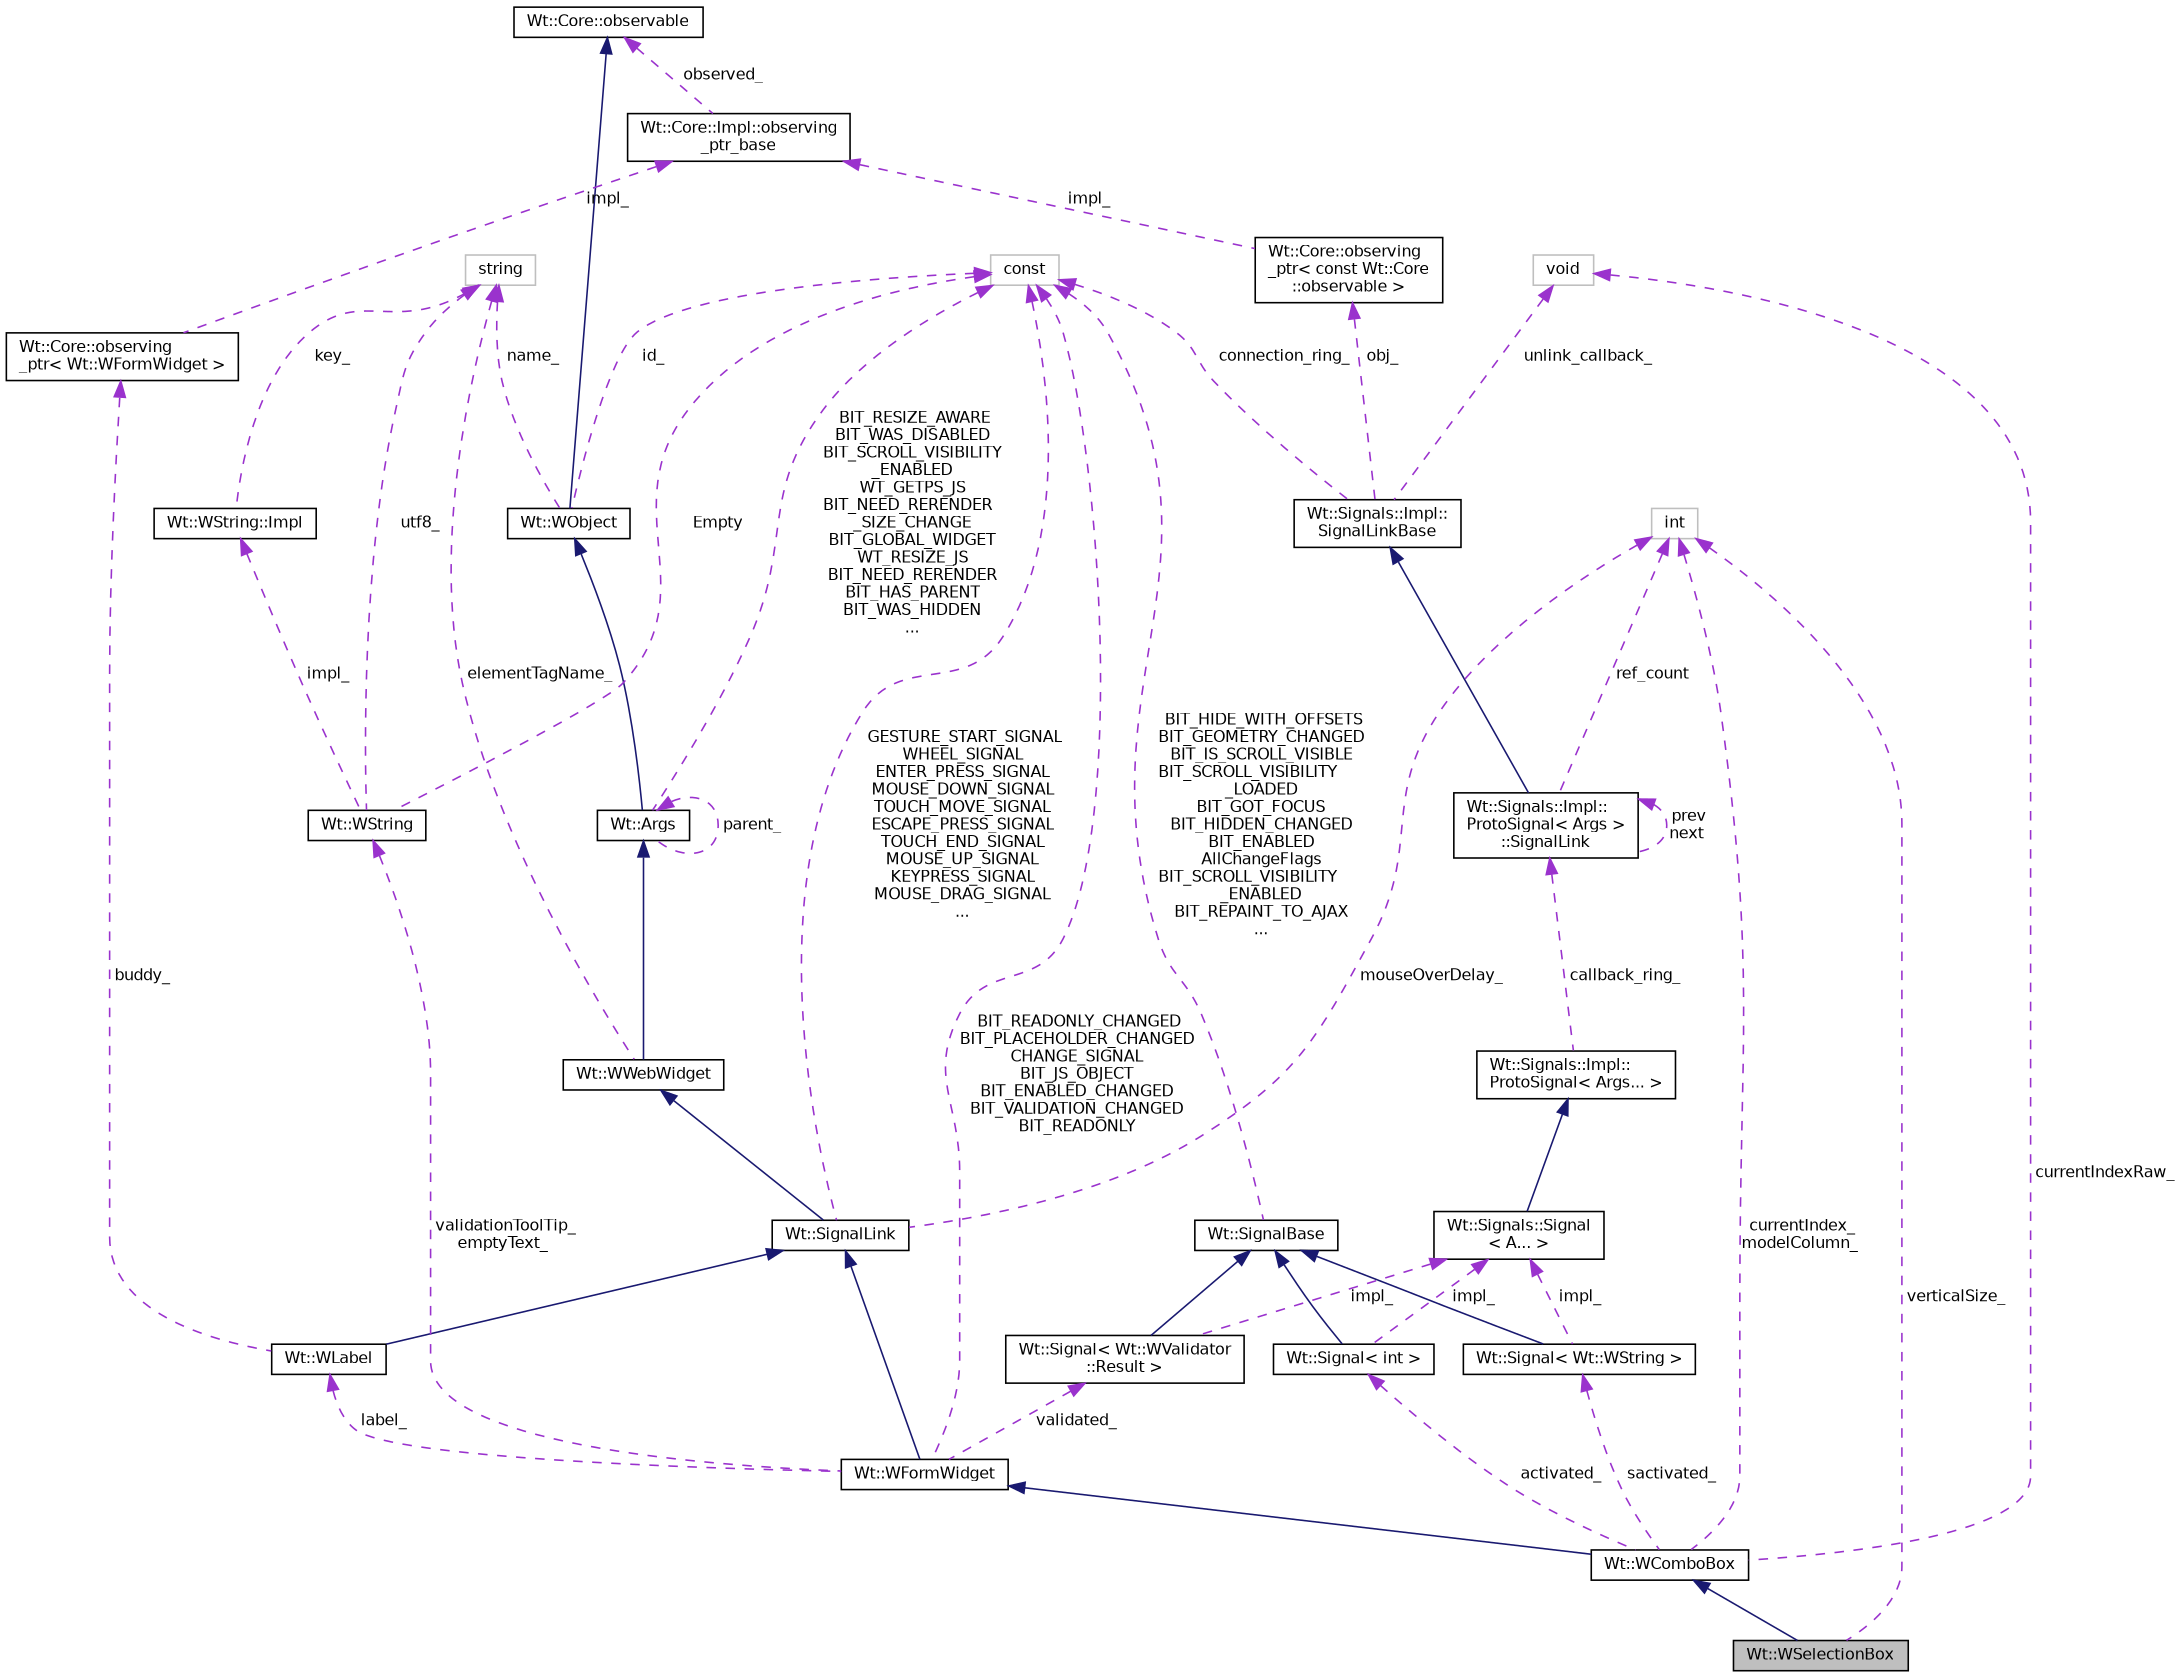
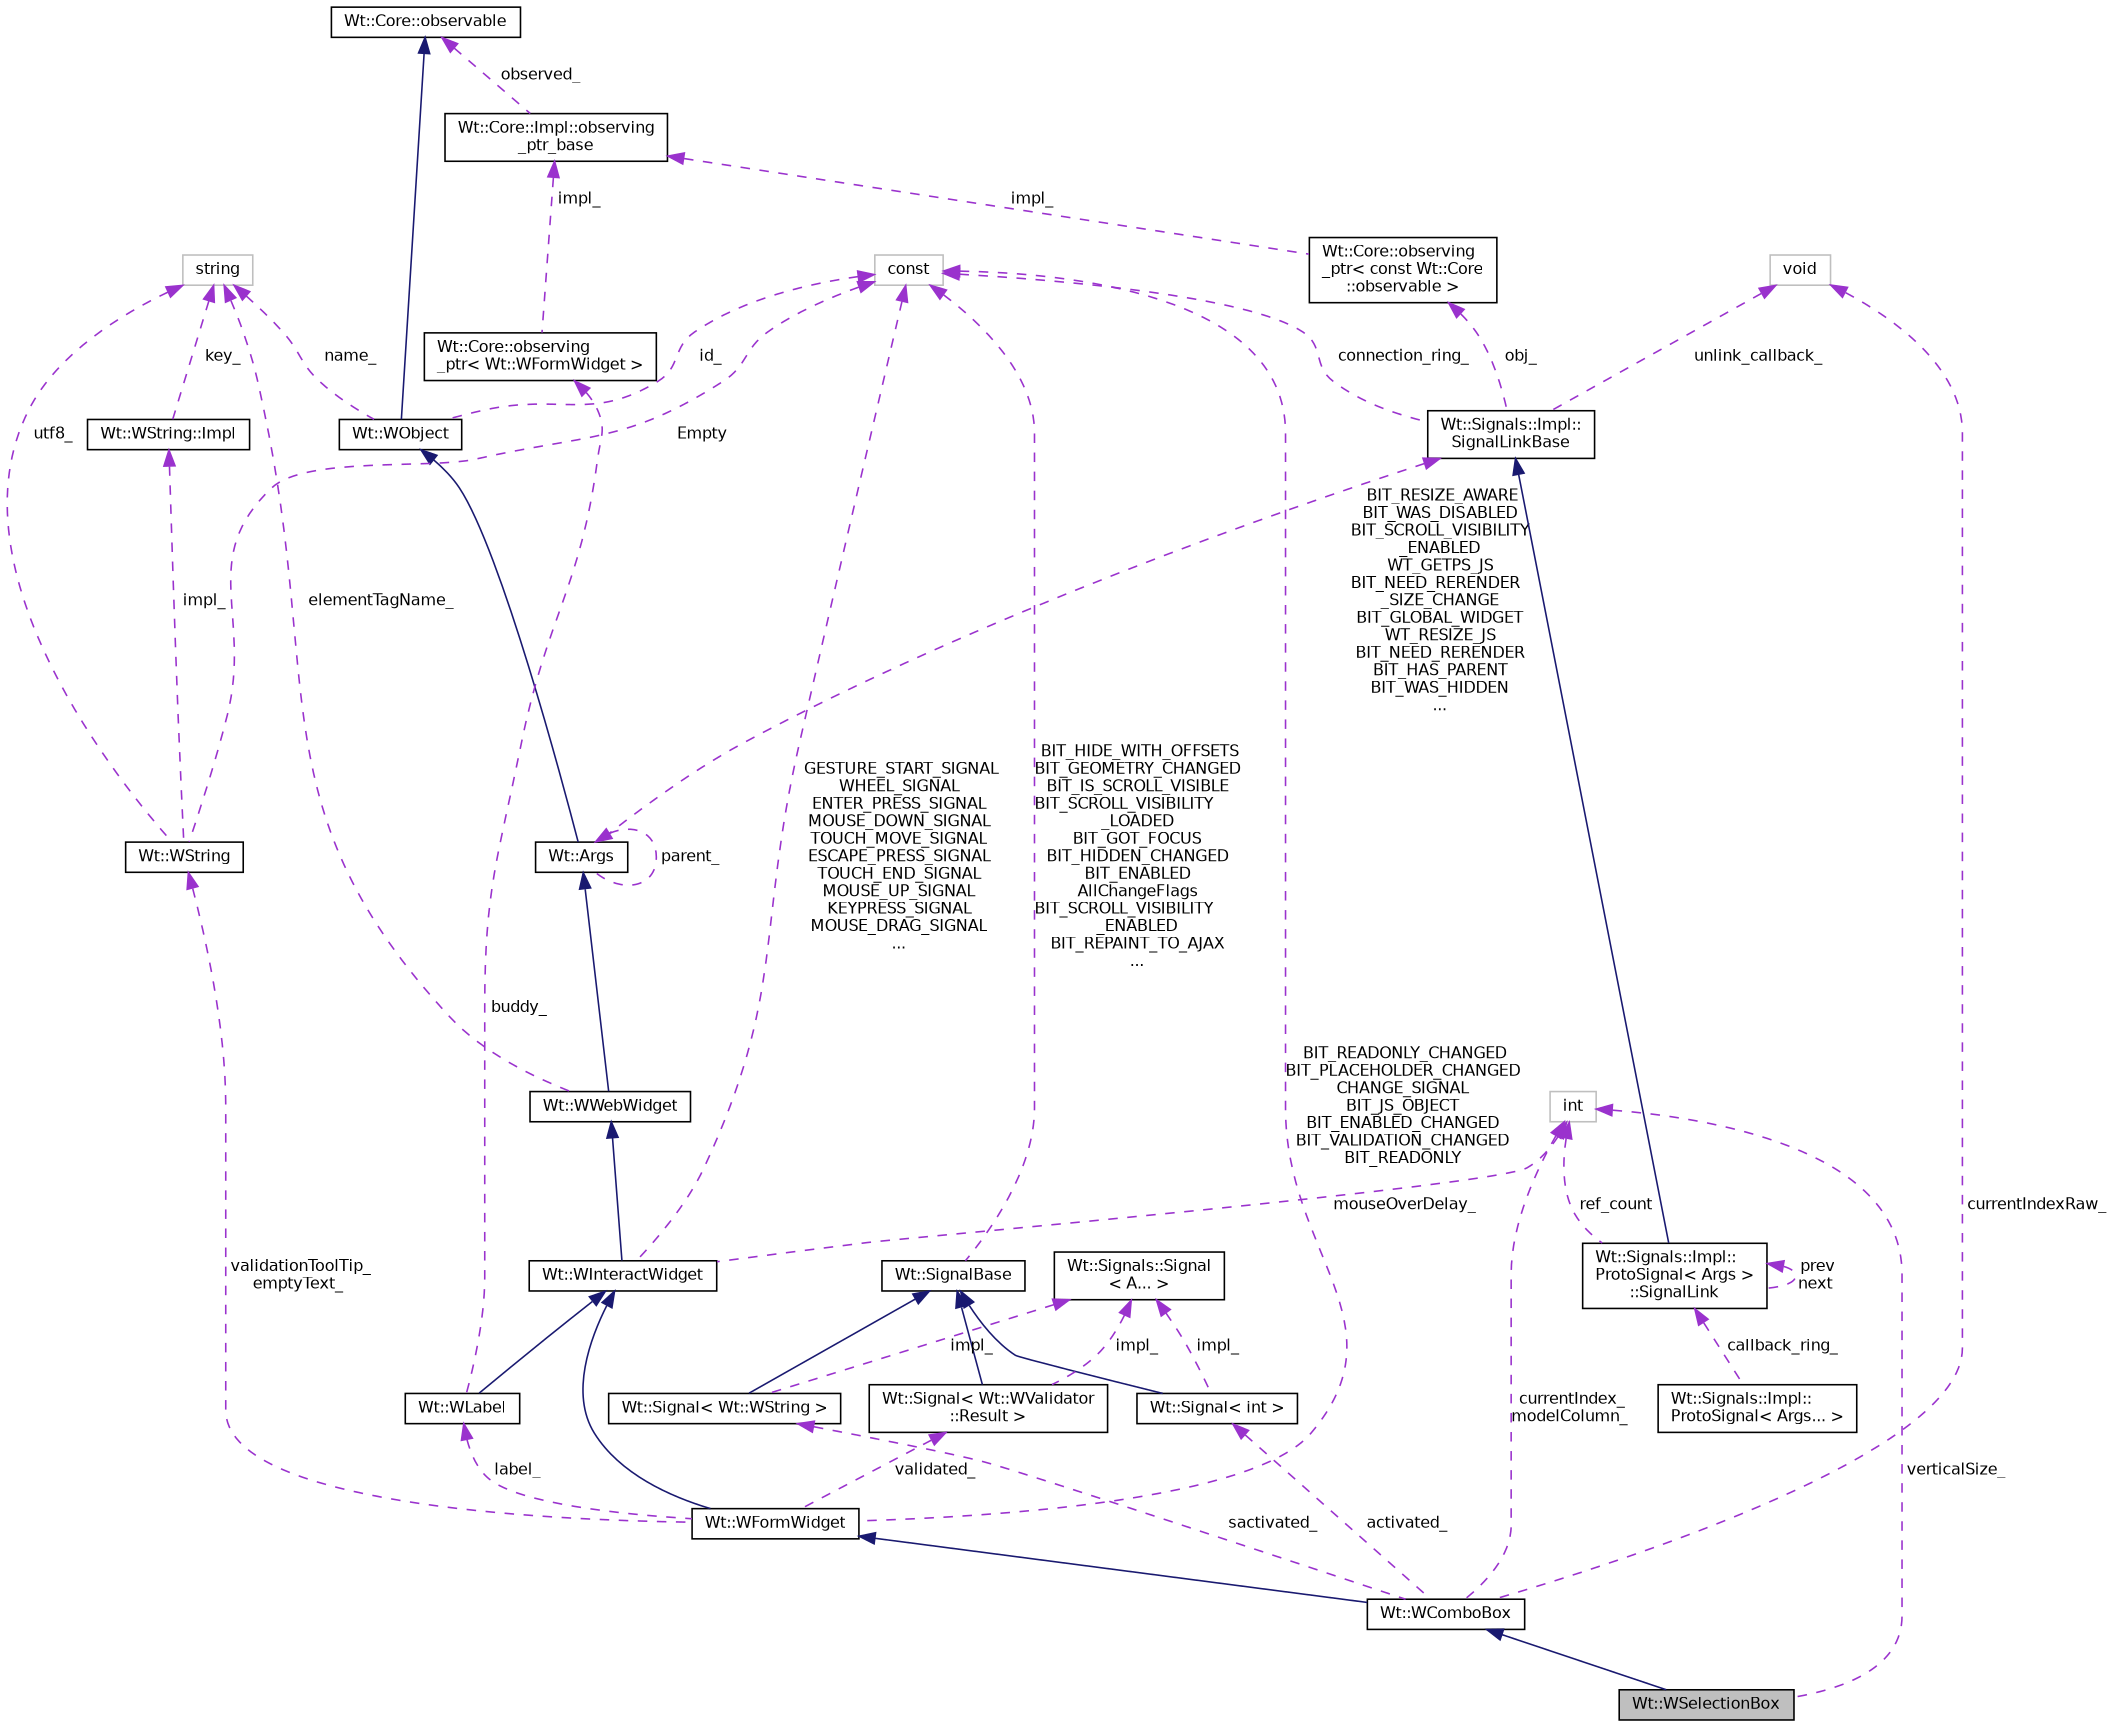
  digraph {
    rankdir=TB
    node [color=black fillcolor=white fontname=Helvetica fontsize=10 shape=record style=filled]
    edge [color=darkorchid3 dir=back fontname=Helvetica fontsize=10 labelfontname=Helvetica labelfontsize=10 style=dashed]
    n1 [fillcolor=grey75 fontcolor=black height=0.2 label="Wt::WSelectionBox" width=0.4]
    n2 [height=0.2 label="Wt::WComboBox" width=0.4]
    n3 [height=0.2 label="Wt::WFormWidget" width=0.4]
-   n4 [height=0.2 label="Wt::SignalLink" width=0.4]
+   n4 [height=0.2 label="Wt::WInteractWidget" width=0.4]
    n5 [height=0.2 label="Wt::WLabel" width=0.4]
    n6 [height=0.2 label="Wt::WWebWidget" width=0.4]
    n7 [height=0.2 label="Wt::Args" width=0.4]
    n8 [height=0.2 label="Wt::WObject" width=0.4]
    n9 [height=0.2 label="Wt::Core::observable" width=0.4]
    n10 [height=0.2 label="Wt::Core::Impl::observing\l_ptr_base" width=0.4]
    n11 [height=0.2 label="Wt::Core::observing\l_ptr\< Wt::WFormWidget \>" width=0.4]
    n12 [height=0.2 label="Wt::Core::observing\l_ptr\< const Wt::Core\l::observable \>" width=0.4]
    n13 [color=grey75 height=0.2 label=string width=0.4]
    n14 [height=0.2 label="Wt::WString" width=0.4]
    n15 [height=0.2 label="Wt::WString::Impl" width=0.4]
    n16 [color=grey75 height=0.2 label=const width=0.4]
    n17 [height=0.2 label="Wt::Signals::Impl::\lSignalLinkBase" width=0.4]
    n18 [height=0.2 label="Wt::SignalBase" width=0.4]
    n19 [height=0.2 label="Wt::Signals::Impl::\lProtoSignal\< Args \>\l::SignalLink" width=0.4]
    n20 [color=grey75 height=0.2 label=int width=0.4]
    n21 [height=0.2 label="Wt::Signals::Impl::\lProtoSignal\< Args... \>" width=0.4]
    n22 [height=0.2 label="Wt::Signal\< Wt::WValidator\l::Result \>" width=0.4]
    n23 [height=0.2 label="Wt::Signal\< Wt::WString \>" width=0.4]
    n24 [height=0.2 label="Wt::Signal\< int \>" width=0.4]
    n25 [height=0.2 label="Wt::Signals::Signal\l\< A... \>" width=0.4]
    n26 [color=grey75 height=0.2 label=void width=0.4]
    n2 -> n1 [color=midnightblue style=solid]
    n3 -> n2 [color=midnightblue style=solid]
    n4 -> n3 [color=midnightblue style=solid]
    n4 -> n5 [color=midnightblue style=solid]
    n5 -> n3 [label=" label_"]
    n6 -> n4 [color=midnightblue style=solid]
    n7 -> n6 [color=midnightblue style=solid]
    n7 -> n7 [label=" parent_"]
    n8 -> n7 [color=midnightblue style=solid]
    n9 -> n8 [color=midnightblue style=solid]
    n9 -> n10 [label=" observed_"]
    n10 -> n11 [label=" impl_"]
    n10 -> n12 [label=" impl_"]
    n11 -> n5 [label=" buddy_"]
    n12 -> n17 [label=" obj_"]
    n13 -> n6 [label=" elementTagName_"]
    n13 -> n8 [label=" name_"]
    n13 -> n14 [label=" utf8_"]
    n13 -> n15 [label=" key_"]
    n14 -> n3 [label=" validationToolTip_\nemptyText_"]
    n15 -> n14 [label=" impl_"]
    n16 -> n3 [label=" BIT_READONLY_CHANGED\nBIT_PLACEHOLDER_CHANGED\nCHANGE_SIGNAL\nBIT_JS_OBJECT\nBIT_ENABLED_CHANGED\nBIT_VALIDATION_CHANGED\nBIT_READONLY"]
    n16 -> n4 [label=" GESTURE_START_SIGNAL\nWHEEL_SIGNAL\nENTER_PRESS_SIGNAL\nMOUSE_DOWN_SIGNAL\nTOUCH_MOVE_SIGNAL\nESCAPE_PRESS_SIGNAL\nTOUCH_END_SIGNAL\nMOUSE_UP_SIGNAL\nKEYPRESS_SIGNAL\nMOUSE_DRAG_SIGNAL\n..."]
-   n16 -> n7 [label=" BIT_RESIZE_AWARE\nBIT_WAS_DISABLED\nBIT_SCROLL_VISIBILITY\l_ENABLED\nWT_GETPS_JS\nBIT_NEED_RERENDER\l_SIZE_CHANGE\nBIT_GLOBAL_WIDGET\nWT_RESIZE_JS\nBIT_NEED_RERENDER\nBIT_HAS_PARENT\nBIT_WAS_HIDDEN\n..."]
+   n17 -> n7 [label=" BIT_RESIZE_AWARE\nBIT_WAS_DISABLED\nBIT_SCROLL_VISIBILITY\l_ENABLED\nWT_GETPS_JS\nBIT_NEED_RERENDER\l_SIZE_CHANGE\nBIT_GLOBAL_WIDGET\nWT_RESIZE_JS\nBIT_NEED_RERENDER\nBIT_HAS_PARENT\nBIT_WAS_HIDDEN\n..."]
    n16 -> n8 [label=" id_"]
    n16 -> n14 [label=" Empty"]
    n16 -> n17 [label=" connection_ring_"]
    n16 -> n18 [label=" BIT_HIDE_WITH_OFFSETS\nBIT_GEOMETRY_CHANGED\nBIT_IS_SCROLL_VISIBLE\nBIT_SCROLL_VISIBILITY\l_LOADED\nBIT_GOT_FOCUS\nBIT_HIDDEN_CHANGED\nBIT_ENABLED\nAllChangeFlags\nBIT_SCROLL_VISIBILITY\l_ENABLED\nBIT_REPAINT_TO_AJAX\n..."]
    n17 -> n19 [color=midnightblue style=solid]
    n18 -> n22 [color=midnightblue style=solid]
    n18 -> n23 [color=midnightblue style=solid]
    n18 -> n24 [color=midnightblue style=solid]
    n19 -> n19 [label=" prev\nnext"]
    n19 -> n21 [label=" callback_ring_"]
    n20 -> n1 [label=" verticalSize_"]
    n20 -> n2 [label=" currentIndex_\nmodelColumn_"]
    n20 -> n4 [label=" mouseOverDelay_"]
    n20 -> n19 [label=" ref_count"]
-   n21 -> n25 [color=midnightblue style=solid]
    n22 -> n3 [label=" validated_"]
    n23 -> n2 [label=" sactivated_"]
    n24 -> n2 [label=" activated_"]
    n25 -> n22 [label=" impl_"]
    n25 -> n23 [label=" impl_"]
    n25 -> n24 [label=" impl_"]
    n26 -> n2 [label=" currentIndexRaw_"]
    n26 -> n17 [label=" unlink_callback_"]
  }
